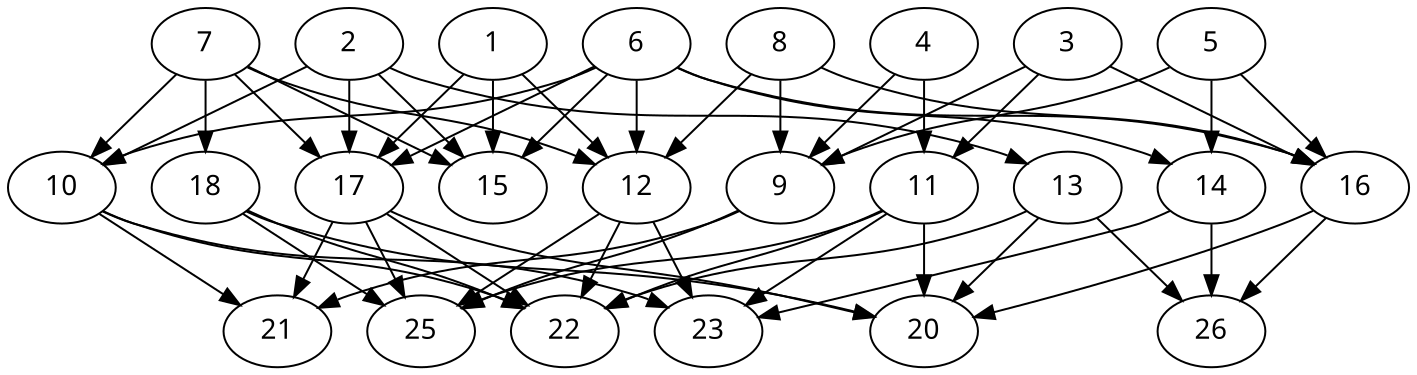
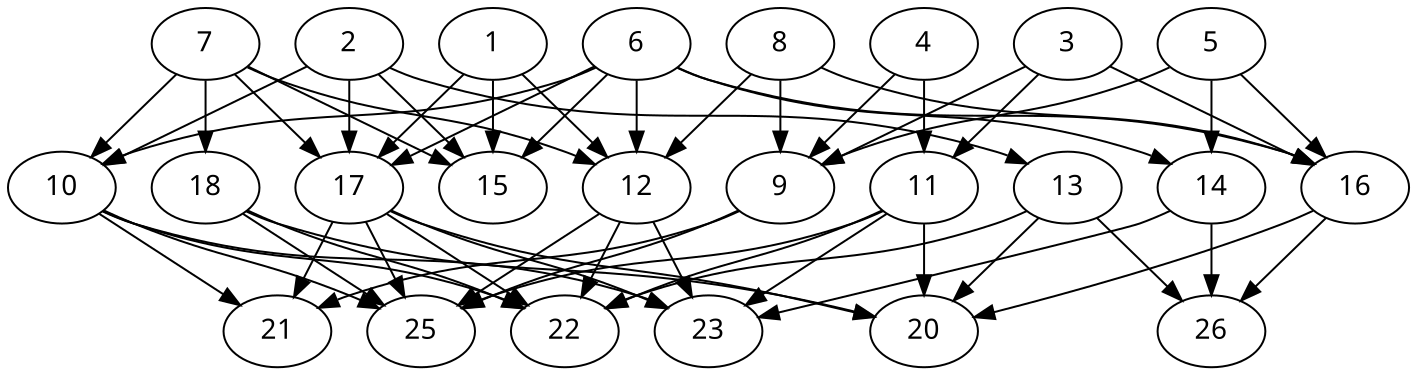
  digraph {
    fontname="Noto Sans"
    node [alpha=0.10 fontname="Noto Sans"]
    edge [fontname="Noto Sans"]
    1 [expect_size=490040412225317]
    12 [alpha=0.13 expect_size=1374748969924969889792]
    15 [alpha=0.13 expect_size=1892496232213694464]
    17 [alpha=0.15 expect_size=154494458429766688]
    25 [expect_size=1180653842846287104]
    22 [expect_size=1013244947644068921344]
    23 [alpha=0.03 expect_size=8177434390353741]
    20 [alpha=0.09 expect_size=678559578484308443136]
    21 [alpha=0.19 expect_size=19792007759020656]
    2 [alpha=0.14 expect_size=788510451638841901056]
    10 [alpha=0.18 expect_size=318388633489074752]
    13 [alpha=0.12 expect_size=1430966596469260288000]
    26 [alpha=0.06 expect_size=3310503869189309]
    3 [alpha=0.02 expect_size=86430410036215808000]
    9 [alpha=0.02 expect_size=445217594397722304]
    11 [alpha=0.18 expect_size=32540179333994448]
    16 [alpha=0.07 expect_size=1775584048343561535488]
    4 [alpha=0.20 expect_size=993161270064094]
    5 [alpha=0.01 expect_size=47955778039335488]
    14 [alpha=0.12 expect_size=1788629228093165568]
    6 [alpha=0.17 expect_size=1254534597727748096000]
    7 [alpha=0.15 expect_size=14056123609336184]
    18 [alpha=0.14 expect_size=2021377509960781398016]
    8 [alpha=0.17 expect_size=1537540826701980762112]
    1 -> 12
    1 -> 15
    1 -> 17
    12 -> 25
    12 -> 22
    12 -> 23
    17 -> 25
    17 -> 22
+   17 -> 23
    17 -> 20
    17 -> 21
    2 -> 15
    2 -> 17
    2 -> 10
    2 -> 13
+   10 -> 25
    10 -> 22
    10 -> 23
    10 -> 21
    13 -> 22
    13 -> 20
    13 -> 26
    3 -> 9
    3 -> 11
    3 -> 16
    9 -> 25
    9 -> 21
    11 -> 25
    11 -> 22
    11 -> 23
    11 -> 20
    16 -> 20
    16 -> 26
    4 -> 9
    4 -> 11
    5 -> 9
    5 -> 16
    5 -> 14
    14 -> 23
    14 -> 26
    6 -> 12
    6 -> 15
    6 -> 17
    6 -> 10
    6 -> 16
    6 -> 14
    7 -> 12
    7 -> 15
    7 -> 17
    7 -> 10
    7 -> 18
    18 -> 25
    18 -> 22
    18 -> 20
    8 -> 12
    8 -> 9
    8 -> 16
  }
